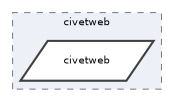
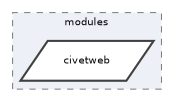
  digraph {
    compound=true
    n1 [color=grey25 fillcolor=white fontname=Helvetica fontsize=10 height=0.2 label=civetweb shape=parallelogram style="filled,bold" width=0.4]
    subgraph cluster_1 {
      bgcolor="#edf0f7"
      fontname=Helvetica
      fontsize=10
-     label=civetweb
+     label=modules
      pencolor=grey50
      style="filled,dashed"
      n1
    }
  }
